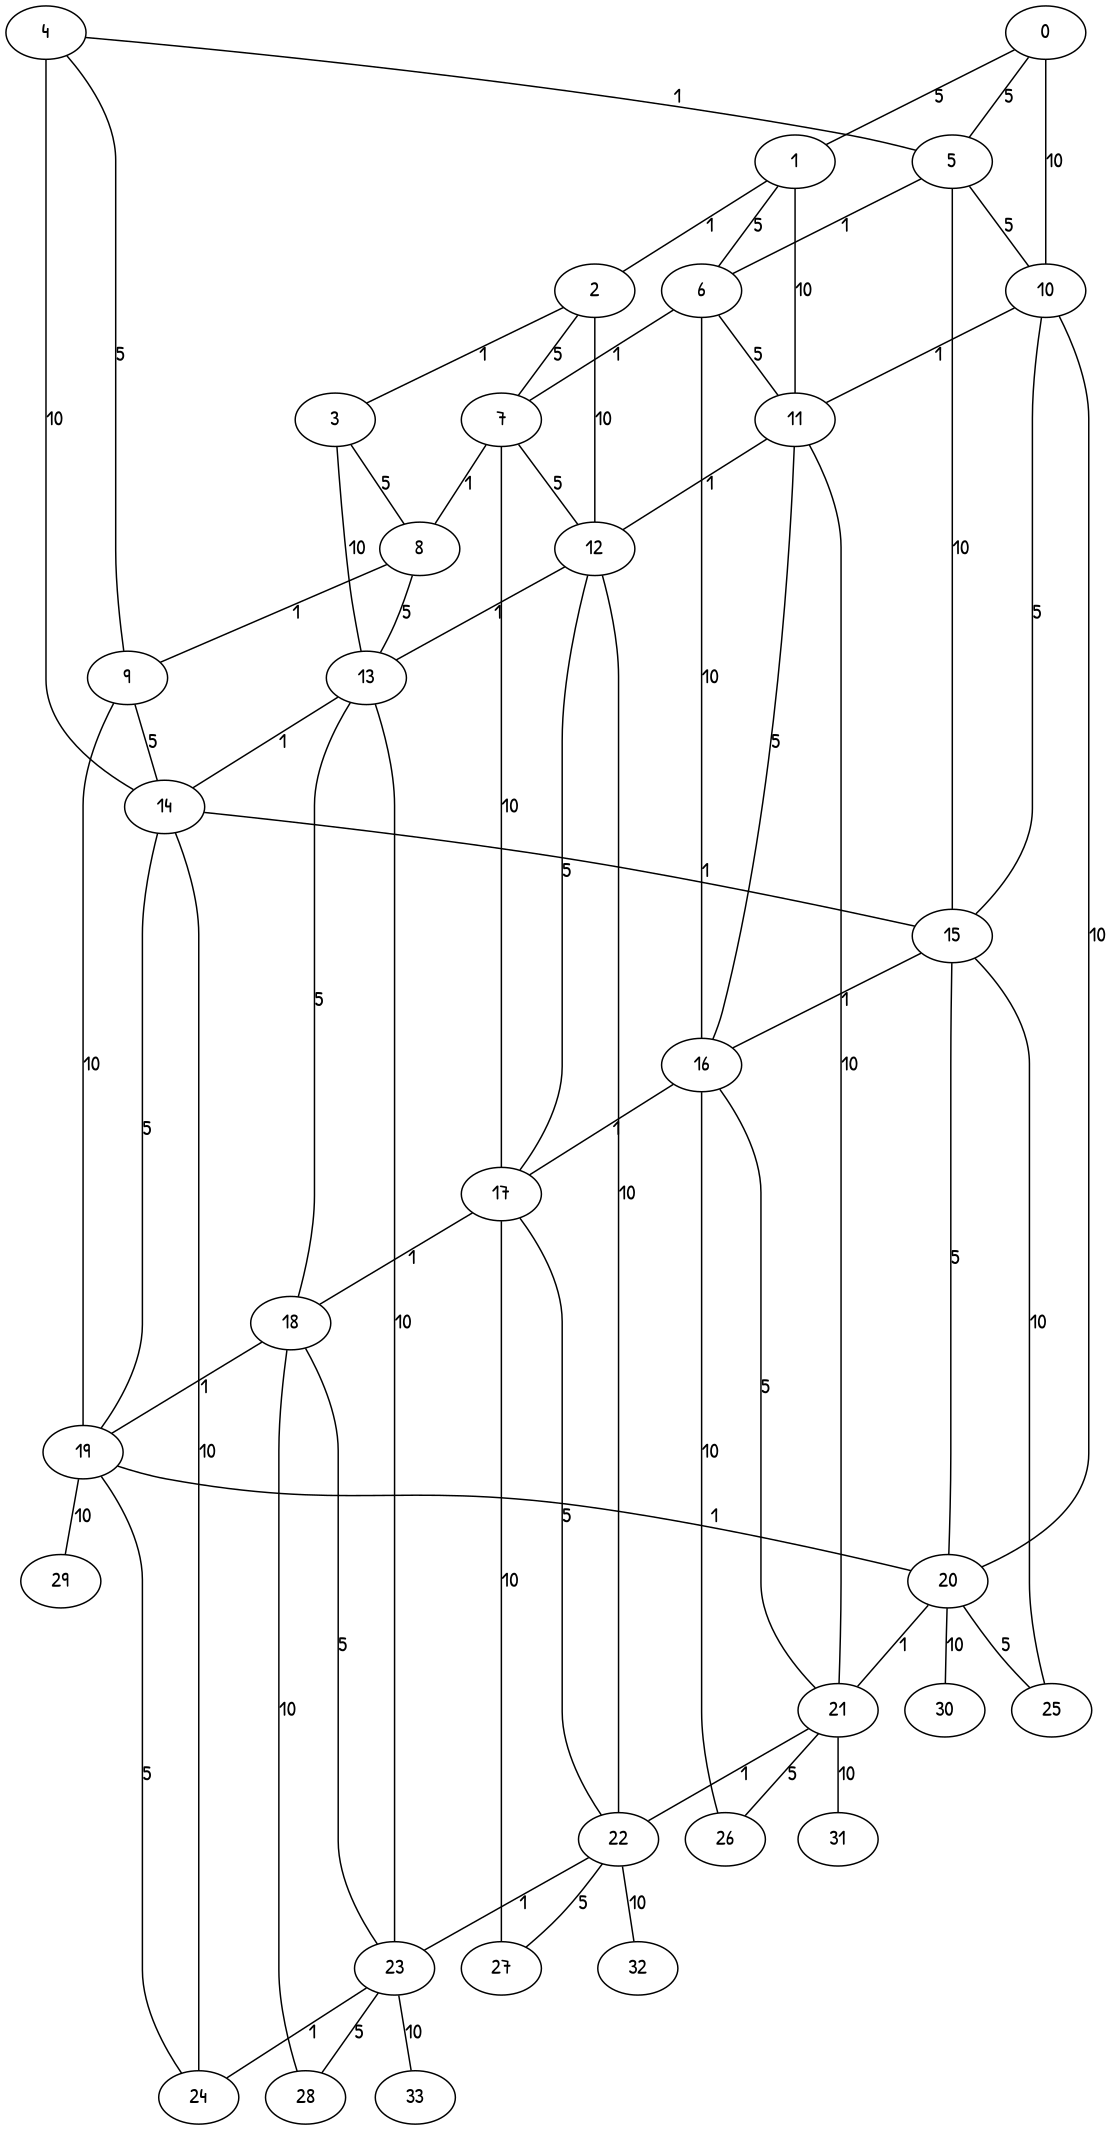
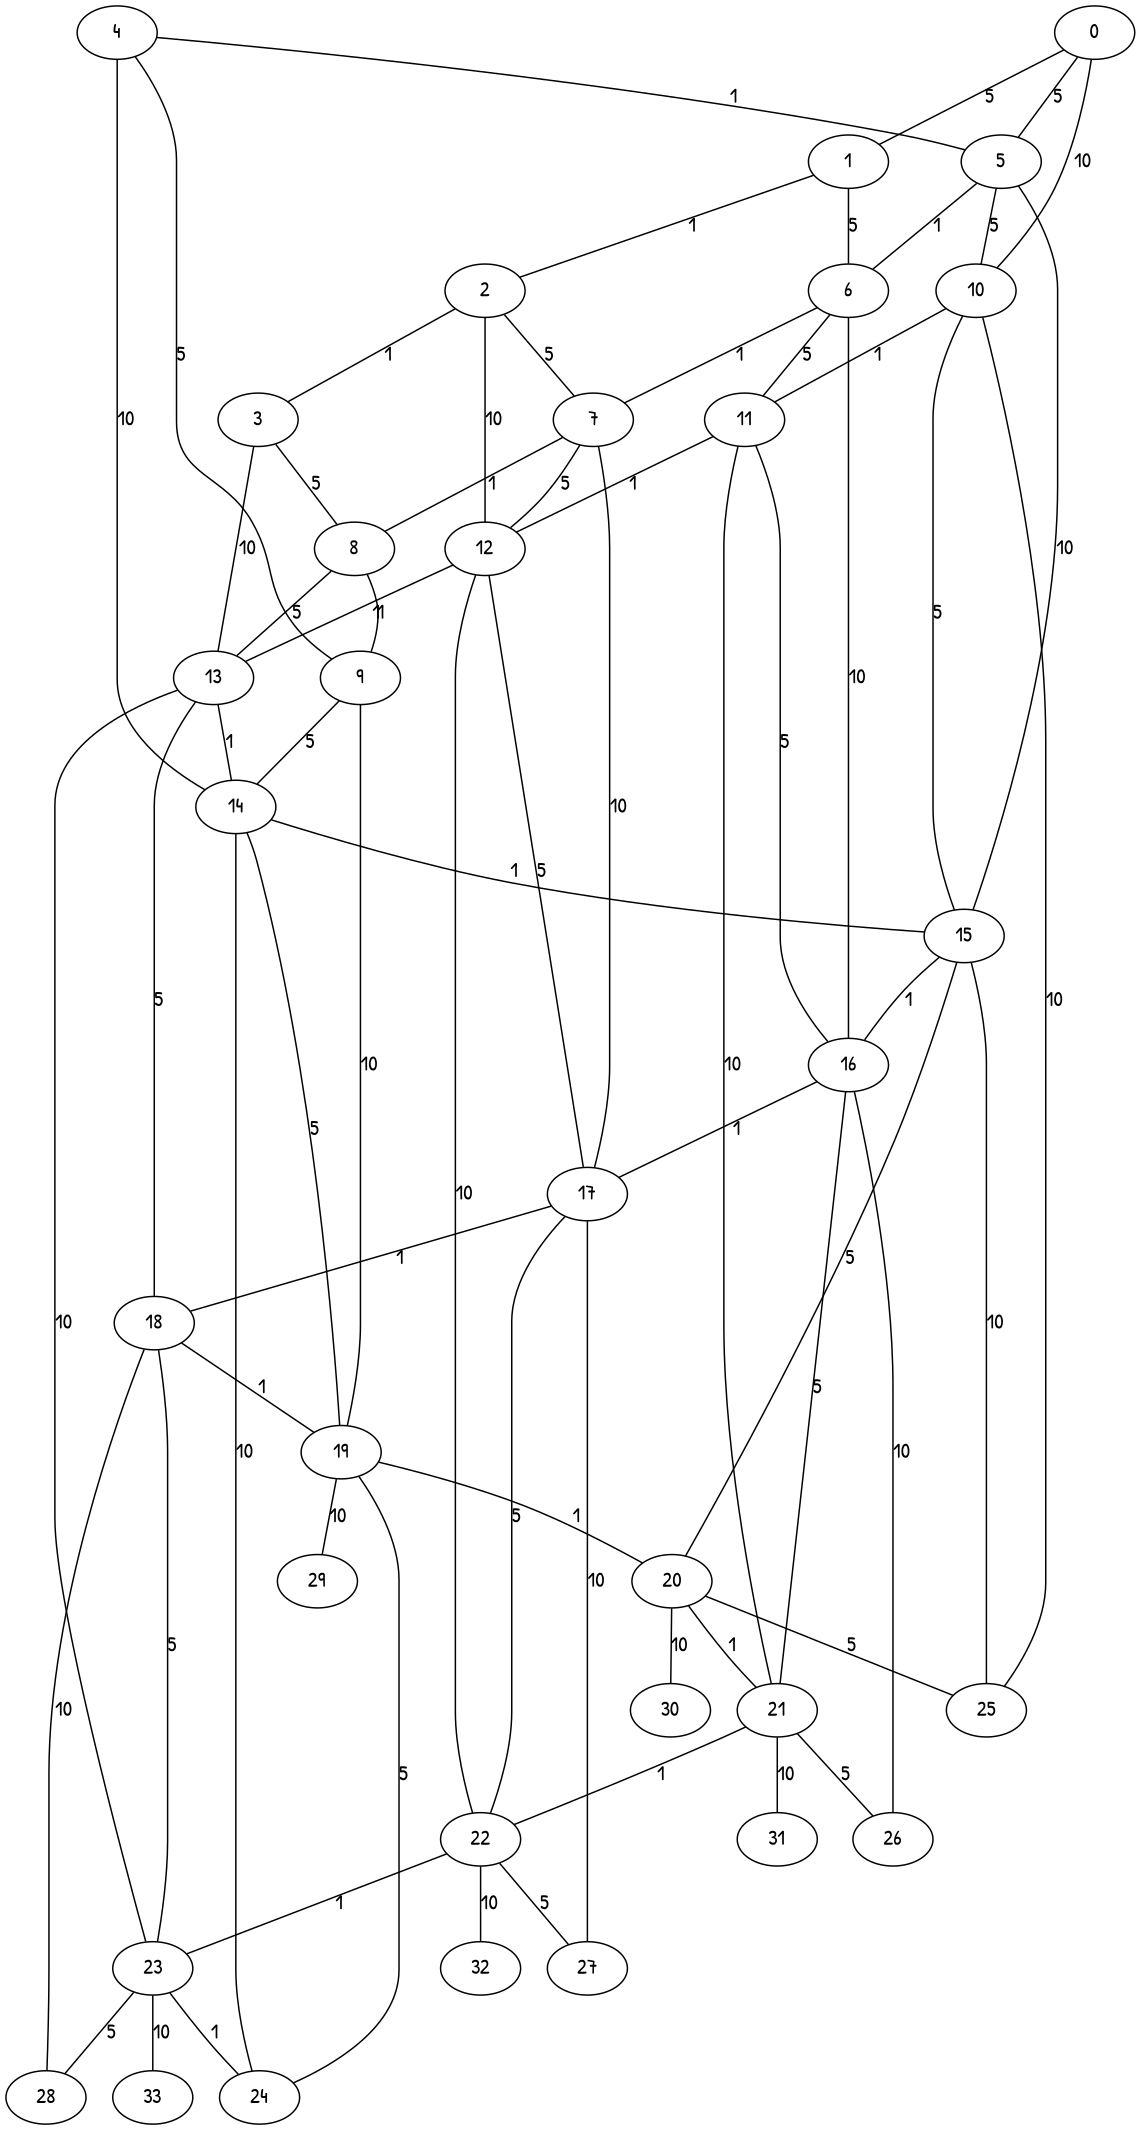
  graph {
    fontname="Patrick Hand"
    node [fontname="Patrick Hand"]
    edge [fontname="Patrick Hand" weight=5]
    0
    1
    5
    10
    2
    6
    11
    15
    20
    3
    7
    12
    16
    21
    25
    30
    8
    13
    17
    22
    26
    31
    4
    9
    14
    18
    23
    27
    32
    19
    24
    28
    33
    29
    0 -- 1 [label=5 weight=1]
    0 -- 5 [label=5]
    0 -- 10 [label=10 weight=10]
    1 -- 2 [label=1 weight=1]
    1 -- 6 [label=5]
-   1 -- 11 [label=10 weight=10]
    5 -- 10 [label=5]
    5 -- 6 [label=1 weight=1]
    5 -- 15 [label=10 weight=10]
    10 -- 11 [label=1 weight=1]
    10 -- 15 [label=5]
-   10 -- 20 [label=10 weight=10]
+   10 -- 25 [label=10 weight=10]
    2 -- 3 [label=1 weight=1]
    2 -- 7 [label=5]
    2 -- 12 [label=10 weight=10]
    6 -- 11 [label=5]
    6 -- 7 [label=1 weight=1]
    6 -- 16 [label=10 weight=10]
    11 -- 12 [label=1 weight=1]
    11 -- 16 [label=5]
    11 -- 21 [label=10 weight=10]
    15 -- 20 [label=5]
    15 -- 16 [label=1 weight=1]
    15 -- 25 [label=10 weight=10]
    20 -- 21 [label=1 weight=1]
    20 -- 25 [label=5]
    20 -- 30 [label=10 weight=10]
    3 -- 8 [label=5]
    3 -- 13 [label=10 weight=10]
    7 -- 12 [label=5]
    7 -- 8 [label=1 weight=1]
    7 -- 17 [label=10 weight=10]
    12 -- 13 [label=1 weight=1]
    12 -- 17 [label=5]
    12 -- 22 [label=10 weight=10]
    16 -- 21 [label=5]
    16 -- 17 [label=1 weight=1]
    16 -- 26 [label=10 weight=10]
    21 -- 22 [label=1 weight=1]
    21 -- 26 [label=5]
    21 -- 31 [label=10 weight=10]
    8 -- 13 [label=5]
    8 -- 9 [label=1 weight=1]
    13 -- 14 [label=1 weight=1]
    13 -- 18 [label=5]
    13 -- 23 [label=10 weight=10]
    17 -- 22 [label=5]
    17 -- 18 [label=1 weight=1]
    17 -- 27 [label=10 weight=10]
    22 -- 23 [label=1 weight=1]
    22 -- 27 [label=5]
    22 -- 32 [label=10 weight=10]
    4 -- 5 [label=1 weight=1]
    4 -- 9 [label=5]
    4 -- 14 [label=10 weight=10]
    9 -- 14 [label=5]
    9 -- 19 [label=10 weight=10]
    14 -- 15 [label=1 weight=1]
    14 -- 19 [label=5]
    14 -- 24 [label=10 weight=10]
    18 -- 23 [label=5]
    18 -- 19 [label=1 weight=1]
    18 -- 28 [label=10 weight=10]
    23 -- 24 [label=1 weight=1]
    23 -- 28 [label=5]
    23 -- 33 [label=10 weight=10]
    19 -- 20 [label=1 weight=1]
    19 -- 24 [label=5]
    19 -- 29 [label=10 weight=10]
  }
